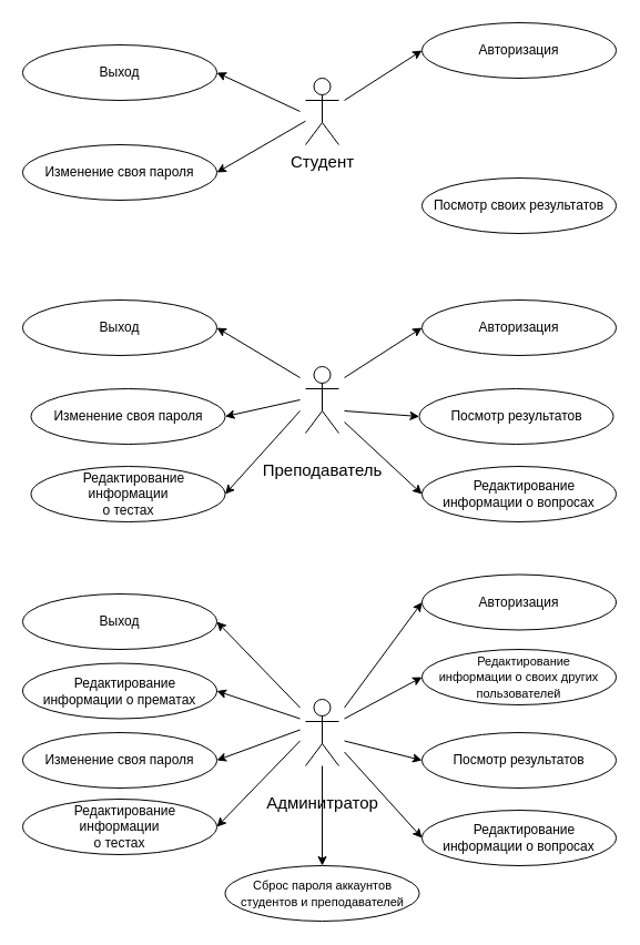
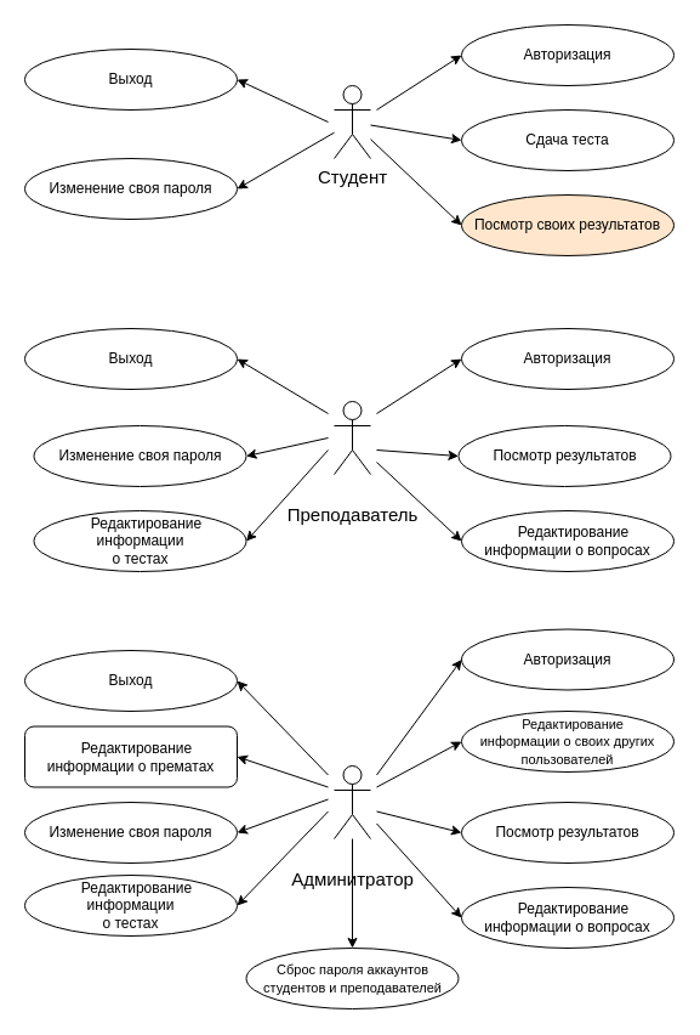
  <mxCell id="0" />
  <mxCell id="1" parent="0" />
  <mxCell id="2" style="rounded=0;orthogonalLoop=1;jettySize=auto;html=1;entryX=0;entryY=0.5;entryDx=0;entryDy=0;" parent="1" target="16" edge="1"><mxGeometry relative="1" as="geometry"><mxPoint x="310" y="90" as="sourcePoint" /></mxGeometry></mxCell>
+ <mxCell id="3" style="rounded=0;orthogonalLoop=1;jettySize=auto;html=1;entryX=0;entryY=0.5;entryDx=0;entryDy=0;" parent="1" source="27" target="17" edge="1"><mxGeometry relative="1" as="geometry"><mxPoint x="250" y="100" as="sourcePoint" /></mxGeometry></mxCell>
+ <mxCell id="4" style="rounded=0;orthogonalLoop=1;jettySize=auto;html=1;entryX=0;entryY=0.5;entryDx=0;entryDy=0;" parent="1" source="27" target="21" edge="1"><mxGeometry relative="1" as="geometry"><mxPoint x="280" y="120" as="sourcePoint" /><mxPoint x="314" y="195" as="targetPoint" /></mxGeometry></mxCell>
  <mxCell id="5" style="rounded=0;orthogonalLoop=1;jettySize=auto;html=1;entryX=1;entryY=0.5;entryDx=0;entryDy=0;" parent="1" source="27" target="24" edge="1"><mxGeometry relative="1" as="geometry"><mxPoint x="240" y="110" as="sourcePoint" /><mxPoint x="150" y="195" as="targetPoint" /></mxGeometry></mxCell>
  <mxCell id="6" style="rounded=0;orthogonalLoop=1;jettySize=auto;html=1;entryX=1;entryY=0.5;entryDx=0;entryDy=0;" parent="1" target="22" edge="1"><mxGeometry relative="1" as="geometry"><mxPoint x="270" y="100" as="sourcePoint" /><mxPoint x="150" y="45" as="targetPoint" /></mxGeometry></mxCell>
  <mxCell id="7" style="rounded=0;orthogonalLoop=1;jettySize=auto;html=1;entryX=1;entryY=0.5;entryDx=0;entryDy=0;" parent="1" target="23" edge="1"><mxGeometry relative="1" as="geometry"><mxPoint x="270" y="340" as="sourcePoint" /></mxGeometry></mxCell>
  <mxCell id="8" style="rounded=0;orthogonalLoop=1;jettySize=auto;html=1;entryX=1;entryY=0.5;entryDx=0;entryDy=0;" parent="1" target="25" edge="1"><mxGeometry relative="1" as="geometry"><mxPoint x="270" y="360" as="sourcePoint" /></mxGeometry></mxCell>
  <mxCell id="9" style="rounded=0;orthogonalLoop=1;jettySize=auto;html=1;entryX=1;entryY=0.5;entryDx=0;entryDy=0;" parent="1" target="26" edge="1"><mxGeometry relative="1" as="geometry"><mxPoint x="270" y="370" as="sourcePoint" /></mxGeometry></mxCell>
  <mxCell id="10" style="rounded=0;orthogonalLoop=1;jettySize=auto;html=1;entryX=0;entryY=0.5;entryDx=0;entryDy=0;" parent="1" target="20" edge="1"><mxGeometry relative="1" as="geometry"><mxPoint x="310" y="380" as="sourcePoint" /></mxGeometry></mxCell>
  <mxCell id="11" style="rounded=0;orthogonalLoop=1;jettySize=auto;html=1;entryX=0;entryY=0.5;entryDx=0;entryDy=0;" parent="1" target="19" edge="1"><mxGeometry relative="1" as="geometry"><mxPoint x="310" y="370" as="sourcePoint" /></mxGeometry></mxCell>
  <mxCell id="12" style="rounded=0;orthogonalLoop=1;jettySize=auto;html=1;entryX=0;entryY=0.5;entryDx=0;entryDy=0;" parent="1" target="18" edge="1"><mxGeometry relative="1" as="geometry"><mxPoint x="310" y="340" as="sourcePoint" /></mxGeometry></mxCell>
  <mxCell id="13" value="&lt;br&gt;Преподаватель" style="shape=umlActor;verticalLabelPosition=bottom;verticalAlign=top;html=1;outlineConnect=0;fontSize=15;" parent="1" vertex="1"><mxGeometry x="275" y="330" width="30" height="60" as="geometry" /></mxCell>
  <mxCell id="14" style="rounded=0;orthogonalLoop=1;jettySize=auto;html=1;entryX=0.5;entryY=0;entryDx=0;entryDy=0;" parent="1" target="44" edge="1"><mxGeometry relative="1" as="geometry"><mxPoint x="290" y="690" as="sourcePoint" /></mxGeometry></mxCell>
  <mxCell id="15" value="&lt;br&gt;Админитратор" style="shape=umlActor;verticalLabelPosition=bottom;verticalAlign=top;html=1;outlineConnect=0;fontSize=15;" parent="1" vertex="1"><mxGeometry x="275" y="630" width="30" height="60" as="geometry" /></mxCell>
  <mxCell id="16" value="Авторизация" style="ellipse;whiteSpace=wrap;html=1;" parent="1" vertex="1"><mxGeometry x="380" y="20" width="175" height="50" as="geometry" /></mxCell>
+ <mxCell id="17" value="Сдача теста" style="ellipse;whiteSpace=wrap;html=1;" parent="1" vertex="1"><mxGeometry x="380" y="90" width="175" height="50" as="geometry" /></mxCell>
  <mxCell id="18" value="Авторизация" style="ellipse;whiteSpace=wrap;html=1;" parent="1" vertex="1"><mxGeometry x="380" y="270" width="175" height="50" as="geometry" /></mxCell>
  <mxCell id="19" value="Посмотр результатов" style="ellipse;whiteSpace=wrap;html=1;" parent="1" vertex="1"><mxGeometry x="377.5" y="350" width="175" height="50" as="geometry" /></mxCell>
  <mxCell id="20" value="&amp;nbsp; &amp;nbsp;Редактирование информации о вопросах" style="ellipse;whiteSpace=wrap;html=1;" parent="1" vertex="1"><mxGeometry x="380" y="420" width="175" height="50" as="geometry" /></mxCell>
- <mxCell id="21" value="Посмотр своих результатов" style="ellipse;whiteSpace=wrap;html=1;" parent="1" vertex="1"><mxGeometry x="380" y="160" width="175" height="50" as="geometry" /></mxCell>
+ <mxCell id="21" value="Посмотр своих результатов" style="ellipse;whiteSpace=wrap;html=1;fillColor=#ffe6cc;" parent="1" vertex="1"><mxGeometry x="380" y="160" width="175" height="50" as="geometry" /></mxCell>
  <mxCell id="22" value="Выход" style="ellipse;whiteSpace=wrap;html=1;" parent="1" vertex="1"><mxGeometry y="40" width="175" height="50" as="geometry" x="20" /></mxCell>
  <mxCell id="23" value="Выход" style="ellipse;whiteSpace=wrap;html=1;" parent="1" vertex="1"><mxGeometry y="270" width="175" height="50" as="geometry" x="20" /></mxCell>
  <mxCell id="24" value="Изменение своя пароля" style="ellipse;whiteSpace=wrap;html=1;" parent="1" vertex="1"><mxGeometry y="130" width="175" height="50" as="geometry" x="20" /></mxCell>
  <mxCell id="25" value="Изменение своя пароля" style="ellipse;whiteSpace=wrap;html=1;" parent="1" vertex="1"><mxGeometry x="27.5" y="350" width="175" height="50" as="geometry" /></mxCell>
  <mxCell id="26" value="&amp;nbsp; &amp;nbsp;Редактирование информации &lt;br&gt;о тестах" style="ellipse;whiteSpace=wrap;html=1;" parent="1" vertex="1"><mxGeometry x="27.5" y="420" width="175" height="50" as="geometry" /></mxCell>
  <mxCell id="27" value="Студент" style="shape=umlActor;verticalLabelPosition=bottom;verticalAlign=top;html=1;outlineConnect=0;fontSize=15;" parent="1" vertex="1"><mxGeometry x="275" y="70" width="30" height="60" as="geometry" /></mxCell>
  <mxCell id="28" style="rounded=0;orthogonalLoop=1;jettySize=auto;html=1;entryX=1;entryY=0.5;entryDx=0;entryDy=0;" parent="1" target="40" edge="1"><mxGeometry relative="1" as="geometry"><mxPoint x="270" y="637.5" as="sourcePoint" /></mxGeometry></mxCell>
  <mxCell id="29" style="rounded=0;orthogonalLoop=1;jettySize=auto;html=1;entryX=1;entryY=0.5;entryDx=0;entryDy=0;" parent="1" target="41" edge="1"><mxGeometry relative="1" as="geometry"><mxPoint x="270" y="647.5" as="sourcePoint" /></mxGeometry></mxCell>
  <mxCell id="30" style="rounded=0;orthogonalLoop=1;jettySize=auto;html=1;entryX=1;entryY=0.5;entryDx=0;entryDy=0;" parent="1" target="42" edge="1"><mxGeometry relative="1" as="geometry"><mxPoint x="270" y="657.5" as="sourcePoint" /></mxGeometry></mxCell>
  <mxCell id="31" style="rounded=0;orthogonalLoop=1;jettySize=auto;html=1;entryX=1;entryY=0.5;entryDx=0;entryDy=0;" parent="1" target="43" edge="1"><mxGeometry relative="1" as="geometry"><mxPoint x="270" y="667.5" as="sourcePoint" /></mxGeometry></mxCell>
  <mxCell id="32" style="rounded=0;orthogonalLoop=1;jettySize=auto;html=1;entryX=0;entryY=0.5;entryDx=0;entryDy=0;" parent="1" target="38" edge="1"><mxGeometry relative="1" as="geometry"><mxPoint x="310" y="677.5" as="sourcePoint" /></mxGeometry></mxCell>
  <mxCell id="33" style="rounded=0;orthogonalLoop=1;jettySize=auto;html=1;entryX=0;entryY=0.5;entryDx=0;entryDy=0;" parent="1" target="37" edge="1"><mxGeometry relative="1" as="geometry"><mxPoint x="310" y="667.5" as="sourcePoint" /></mxGeometry></mxCell>
  <mxCell id="34" style="rounded=0;orthogonalLoop=1;jettySize=auto;html=1;entryX=0;entryY=0.5;entryDx=0;entryDy=0;" parent="1" target="39" edge="1"><mxGeometry relative="1" as="geometry"><mxPoint x="310" y="647.5" as="sourcePoint" /></mxGeometry></mxCell>
  <mxCell id="35" style="rounded=0;orthogonalLoop=1;jettySize=auto;html=1;entryX=0;entryY=0.5;entryDx=0;entryDy=0;" parent="1" target="36" edge="1"><mxGeometry relative="1" as="geometry"><mxPoint x="310" y="637.5" as="sourcePoint" /></mxGeometry></mxCell>
  <mxCell id="36" value="Авторизация" style="ellipse;whiteSpace=wrap;html=1;" parent="1" vertex="1"><mxGeometry x="380" y="517.5" width="175" height="50" as="geometry" /></mxCell>
  <mxCell id="37" value="Посмотр результатов" style="ellipse;whiteSpace=wrap;html=1;" parent="1" vertex="1"><mxGeometry x="380" y="660" width="175" height="50" as="geometry" /></mxCell>
  <mxCell id="38" value="&amp;nbsp; &amp;nbsp;Редактирование информации о вопросах" style="ellipse;whiteSpace=wrap;html=1;" parent="1" vertex="1"><mxGeometry x="380" y="730" width="175" height="50" as="geometry" /></mxCell>
  <mxCell id="39" value="&lt;font style=&quot;font-size: 11px;&quot;&gt;&amp;nbsp; &amp;nbsp;Редактирование &lt;br&gt;информации о своих других пользователей&lt;/font&gt;" style="ellipse;whiteSpace=wrap;html=1;" parent="1" vertex="1"><mxGeometry x="380" y="585" width="175" height="50" as="geometry" /></mxCell>
  <mxCell id="40" value="Выход" style="ellipse;whiteSpace=wrap;html=1;" parent="1" vertex="1"><mxGeometry y="535" width="175" height="50" as="geometry" x="20" /></mxCell>
- <mxCell id="41" value="&amp;nbsp; &amp;nbsp;Редактирование информации о прематах" style="ellipse;whiteSpace=wrap;html=1;" parent="1" vertex="1"><mxGeometry y="597.5" width="175" height="50" as="geometry" x="20" /></mxCell>
+ <mxCell id="41" value="&amp;nbsp; &amp;nbsp;Редактирование информации о прематах" style="whiteSpace=wrap;html=1;rounded=1;" parent="1" vertex="1"><mxGeometry y="597.5" width="175" height="50" as="geometry" x="20" /></mxCell>
  <mxCell id="42" value="Изменение своя пароля" style="ellipse;whiteSpace=wrap;html=1;" parent="1" vertex="1"><mxGeometry y="660" width="175" height="50" as="geometry" x="20" /></mxCell>
  <mxCell id="43" value="&amp;nbsp; &amp;nbsp;Редактирование информации &lt;br&gt;о тестах" style="ellipse;whiteSpace=wrap;html=1;" parent="1" vertex="1"><mxGeometry y="720" width="175" height="50" as="geometry" x="20" /></mxCell>
  <mxCell id="44" value="&lt;font style=&quot;font-size: 11px;&quot;&gt;Сброс пароля аккаунтов студентов и преподавателей&lt;/font&gt;" style="ellipse;whiteSpace=wrap;html=1;" parent="1" vertex="1"><mxGeometry x="202.5" y="780" width="175" height="50" as="geometry" /></mxCell>
